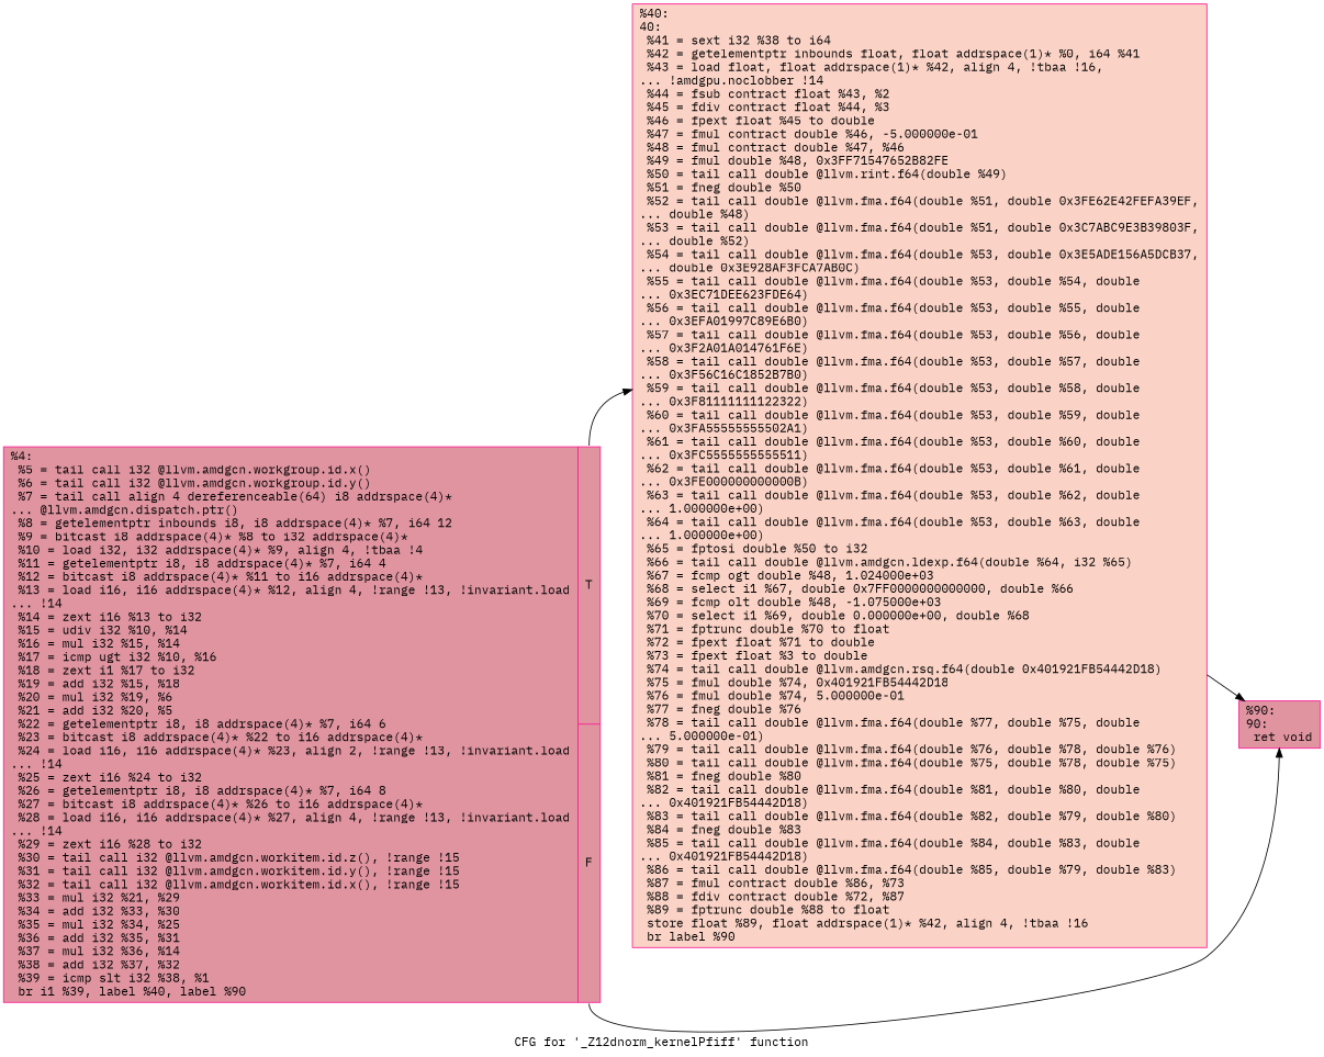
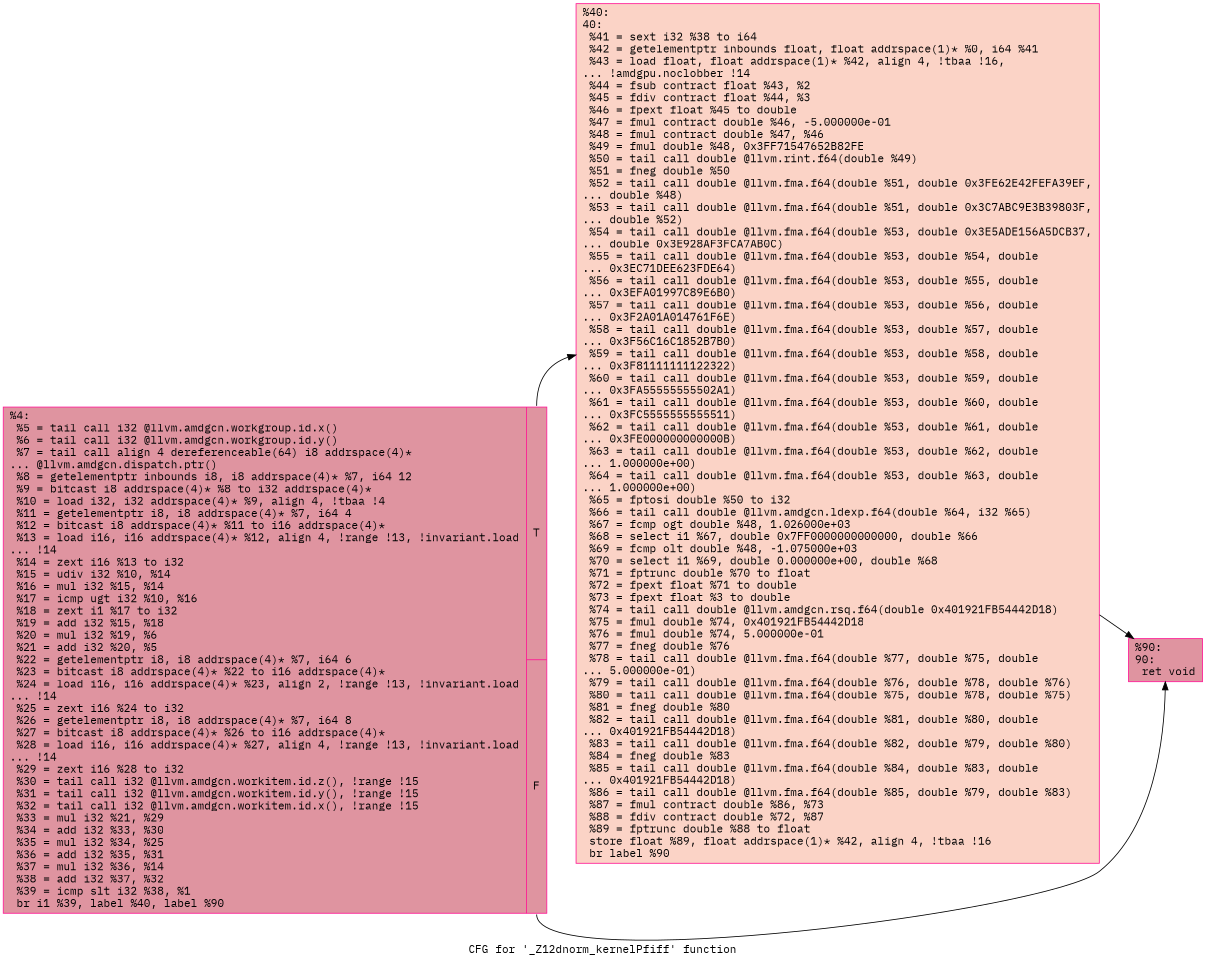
  digraph {
    label="CFG for '_Z12dnorm_kernelPfiff' function"
    rankdir=LR
    fontname="IBM Plex Mono"
    node [color=deeppink fillcolor="#b70d2870" shape=record style=filled fontname="IBM Plex Mono"]
    edge [fontname="IBM Plex Mono"]
    n1 [label="{%4:\l  %5 = tail call i32 @llvm.amdgcn.workgroup.id.x()\l  %6 = tail call i32 @llvm.amdgcn.workgroup.id.y()\l  %7 = tail call align 4 dereferenceable(64) i8 addrspace(4)*\l... @llvm.amdgcn.dispatch.ptr()\l  %8 = getelementptr inbounds i8, i8 addrspace(4)* %7, i64 12\l  %9 = bitcast i8 addrspace(4)* %8 to i32 addrspace(4)*\l  %10 = load i32, i32 addrspace(4)* %9, align 4, !tbaa !4\l  %11 = getelementptr i8, i8 addrspace(4)* %7, i64 4\l  %12 = bitcast i8 addrspace(4)* %11 to i16 addrspace(4)*\l  %13 = load i16, i16 addrspace(4)* %12, align 4, !range !13, !invariant.load\l... !14\l  %14 = zext i16 %13 to i32\l  %15 = udiv i32 %10, %14\l  %16 = mul i32 %15, %14\l  %17 = icmp ugt i32 %10, %16\l  %18 = zext i1 %17 to i32\l  %19 = add i32 %15, %18\l  %20 = mul i32 %19, %6\l  %21 = add i32 %20, %5\l  %22 = getelementptr i8, i8 addrspace(4)* %7, i64 6\l  %23 = bitcast i8 addrspace(4)* %22 to i16 addrspace(4)*\l  %24 = load i16, i16 addrspace(4)* %23, align 2, !range !13, !invariant.load\l... !14\l  %25 = zext i16 %24 to i32\l  %26 = getelementptr i8, i8 addrspace(4)* %7, i64 8\l  %27 = bitcast i8 addrspace(4)* %26 to i16 addrspace(4)*\l  %28 = load i16, i16 addrspace(4)* %27, align 4, !range !13, !invariant.load\l... !14\l  %29 = zext i16 %28 to i32\l  %30 = tail call i32 @llvm.amdgcn.workitem.id.z(), !range !15\l  %31 = tail call i32 @llvm.amdgcn.workitem.id.y(), !range !15\l  %32 = tail call i32 @llvm.amdgcn.workitem.id.x(), !range !15\l  %33 = mul i32 %21, %29\l  %34 = add i32 %33, %30\l  %35 = mul i32 %34, %25\l  %36 = add i32 %35, %31\l  %37 = mul i32 %36, %14\l  %38 = add i32 %37, %32\l  %39 = icmp slt i32 %38, %1\l  br i1 %39, label %40, label %90\l|{<s0>T|<s1>F}}"]
-   n2 [fillcolor="#f59c7d70" label="{%40:\l40:                                               \l  %41 = sext i32 %38 to i64\l  %42 = getelementptr inbounds float, float addrspace(1)* %0, i64 %41\l  %43 = load float, float addrspace(1)* %42, align 4, !tbaa !16,\l... !amdgpu.noclobber !14\l  %44 = fsub contract float %43, %2\l  %45 = fdiv contract float %44, %3\l  %46 = fpext float %45 to double\l  %47 = fmul contract double %46, -5.000000e-01\l  %48 = fmul contract double %47, %46\l  %49 = fmul double %48, 0x3FF71547652B82FE\l  %50 = tail call double @llvm.rint.f64(double %49)\l  %51 = fneg double %50\l  %52 = tail call double @llvm.fma.f64(double %51, double 0x3FE62E42FEFA39EF,\l... double %48)\l  %53 = tail call double @llvm.fma.f64(double %51, double 0x3C7ABC9E3B39803F,\l... double %52)\l  %54 = tail call double @llvm.fma.f64(double %53, double 0x3E5ADE156A5DCB37,\l... double 0x3E928AF3FCA7AB0C)\l  %55 = tail call double @llvm.fma.f64(double %53, double %54, double\l... 0x3EC71DEE623FDE64)\l  %56 = tail call double @llvm.fma.f64(double %53, double %55, double\l... 0x3EFA01997C89E6B0)\l  %57 = tail call double @llvm.fma.f64(double %53, double %56, double\l... 0x3F2A01A014761F6E)\l  %58 = tail call double @llvm.fma.f64(double %53, double %57, double\l... 0x3F56C16C1852B7B0)\l  %59 = tail call double @llvm.fma.f64(double %53, double %58, double\l... 0x3F81111111122322)\l  %60 = tail call double @llvm.fma.f64(double %53, double %59, double\l... 0x3FA55555555502A1)\l  %61 = tail call double @llvm.fma.f64(double %53, double %60, double\l... 0x3FC5555555555511)\l  %62 = tail call double @llvm.fma.f64(double %53, double %61, double\l... 0x3FE000000000000B)\l  %63 = tail call double @llvm.fma.f64(double %53, double %62, double\l... 1.000000e+00)\l  %64 = tail call double @llvm.fma.f64(double %53, double %63, double\l... 1.000000e+00)\l  %65 = fptosi double %50 to i32\l  %66 = tail call double @llvm.amdgcn.ldexp.f64(double %64, i32 %65)\l  %67 = fcmp ogt double %48, 1.024000e+03\l  %68 = select i1 %67, double 0x7FF0000000000000, double %66\l  %69 = fcmp olt double %48, -1.075000e+03\l  %70 = select i1 %69, double 0.000000e+00, double %68\l  %71 = fptrunc double %70 to float\l  %72 = fpext float %71 to double\l  %73 = fpext float %3 to double\l  %74 = tail call double @llvm.amdgcn.rsq.f64(double 0x401921FB54442D18)\l  %75 = fmul double %74, 0x401921FB54442D18\l  %76 = fmul double %74, 5.000000e-01\l  %77 = fneg double %76\l  %78 = tail call double @llvm.fma.f64(double %77, double %75, double\l... 5.000000e-01)\l  %79 = tail call double @llvm.fma.f64(double %76, double %78, double %76)\l  %80 = tail call double @llvm.fma.f64(double %75, double %78, double %75)\l  %81 = fneg double %80\l  %82 = tail call double @llvm.fma.f64(double %81, double %80, double\l... 0x401921FB54442D18)\l  %83 = tail call double @llvm.fma.f64(double %82, double %79, double %80)\l  %84 = fneg double %83\l  %85 = tail call double @llvm.fma.f64(double %84, double %83, double\l... 0x401921FB54442D18)\l  %86 = tail call double @llvm.fma.f64(double %85, double %79, double %83)\l  %87 = fmul contract double %86, %73\l  %88 = fdiv contract double %72, %87\l  %89 = fptrunc double %88 to float\l  store float %89, float addrspace(1)* %42, align 4, !tbaa !16\l  br label %90\l}"]
+   n2 [fillcolor="#f59c7d70" label="{%40:\l40:                                               \l  %41 = sext i32 %38 to i64\l  %42 = getelementptr inbounds float, float addrspace(1)* %0, i64 %41\l  %43 = load float, float addrspace(1)* %42, align 4, !tbaa !16,\l... !amdgpu.noclobber !14\l  %44 = fsub contract float %43, %2\l  %45 = fdiv contract float %44, %3\l  %46 = fpext float %45 to double\l  %47 = fmul contract double %46, -5.000000e-01\l  %48 = fmul contract double %47, %46\l  %49 = fmul double %48, 0x3FF71547652B82FE\l  %50 = tail call double @llvm.rint.f64(double %49)\l  %51 = fneg double %50\l  %52 = tail call double @llvm.fma.f64(double %51, double 0x3FE62E42FEFA39EF,\l... double %48)\l  %53 = tail call double @llvm.fma.f64(double %51, double 0x3C7ABC9E3B39803F,\l... double %52)\l  %54 = tail call double @llvm.fma.f64(double %53, double 0x3E5ADE156A5DCB37,\l... double 0x3E928AF3FCA7AB0C)\l  %55 = tail call double @llvm.fma.f64(double %53, double %54, double\l... 0x3EC71DEE623FDE64)\l  %56 = tail call double @llvm.fma.f64(double %53, double %55, double\l... 0x3EFA01997C89E6B0)\l  %57 = tail call double @llvm.fma.f64(double %53, double %56, double\l... 0x3F2A01A014761F6E)\l  %58 = tail call double @llvm.fma.f64(double %53, double %57, double\l... 0x3F56C16C1852B7B0)\l  %59 = tail call double @llvm.fma.f64(double %53, double %58, double\l... 0x3F81111111122322)\l  %60 = tail call double @llvm.fma.f64(double %53, double %59, double\l... 0x3FA55555555502A1)\l  %61 = tail call double @llvm.fma.f64(double %53, double %60, double\l... 0x3FC5555555555511)\l  %62 = tail call double @llvm.fma.f64(double %53, double %61, double\l... 0x3FE000000000000B)\l  %63 = tail call double @llvm.fma.f64(double %53, double %62, double\l... 1.000000e+00)\l  %64 = tail call double @llvm.fma.f64(double %53, double %63, double\l... 1.000000e+00)\l  %65 = fptosi double %50 to i32\l  %66 = tail call double @llvm.amdgcn.ldexp.f64(double %64, i32 %65)\l  %67 = fcmp ogt double %48, 1.026000e+03\l  %68 = select i1 %67, double 0x7FF0000000000000, double %66\l  %69 = fcmp olt double %48, -1.075000e+03\l  %70 = select i1 %69, double 0.000000e+00, double %68\l  %71 = fptrunc double %70 to float\l  %72 = fpext float %71 to double\l  %73 = fpext float %3 to double\l  %74 = tail call double @llvm.amdgcn.rsq.f64(double 0x401921FB54442D18)\l  %75 = fmul double %74, 0x401921FB54442D18\l  %76 = fmul double %74, 5.000000e-01\l  %77 = fneg double %76\l  %78 = tail call double @llvm.fma.f64(double %77, double %75, double\l... 5.000000e-01)\l  %79 = tail call double @llvm.fma.f64(double %76, double %78, double %76)\l  %80 = tail call double @llvm.fma.f64(double %75, double %78, double %75)\l  %81 = fneg double %80\l  %82 = tail call double @llvm.fma.f64(double %81, double %80, double\l... 0x401921FB54442D18)\l  %83 = tail call double @llvm.fma.f64(double %82, double %79, double %80)\l  %84 = fneg double %83\l  %85 = tail call double @llvm.fma.f64(double %84, double %83, double\l... 0x401921FB54442D18)\l  %86 = tail call double @llvm.fma.f64(double %85, double %79, double %83)\l  %87 = fmul contract double %86, %73\l  %88 = fdiv contract double %72, %87\l  %89 = fptrunc double %88 to float\l  store float %89, float addrspace(1)* %42, align 4, !tbaa !16\l  br label %90\l}"]
    n3 [label="{%90:\l90:                                               \l  ret void\l}"]
    n1 -> n2 [tailport=s0]
    n1 -> n3 [tailport=s1]
    n2 -> n3
  }
